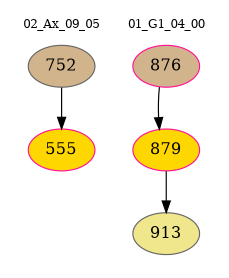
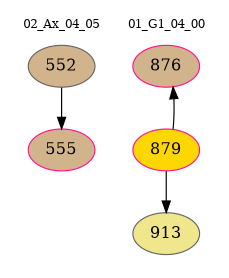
  digraph {
    node [color=deeppink fillcolor=tan style=filled]
    edge [color=black]
-   n1 [color=gray40 label=752]
-   n2 [fillcolor=gold label=555]
+   n1 [color=gray40 label=552]
+   n2 [label=555]
    n3 [label=876]
    n4 [fillcolor=gold label=879]
    n5 [color=gray40 fillcolor=khaki label=913]
    subgraph cluster_1 {
      color=white
      fontsize=10
-     label="02_Ax_09_05"
+     label="02_Ax_04_05"
      n1
      n2
    }
    subgraph cluster_2 {
      color=white
      fontsize=10
      label="01_G1_04_00"
      n3
      n4
      n5
    }
    n1 -> n2
-   n3 -> n4
+   n4 -> n3
    n4 -> n5
  }
